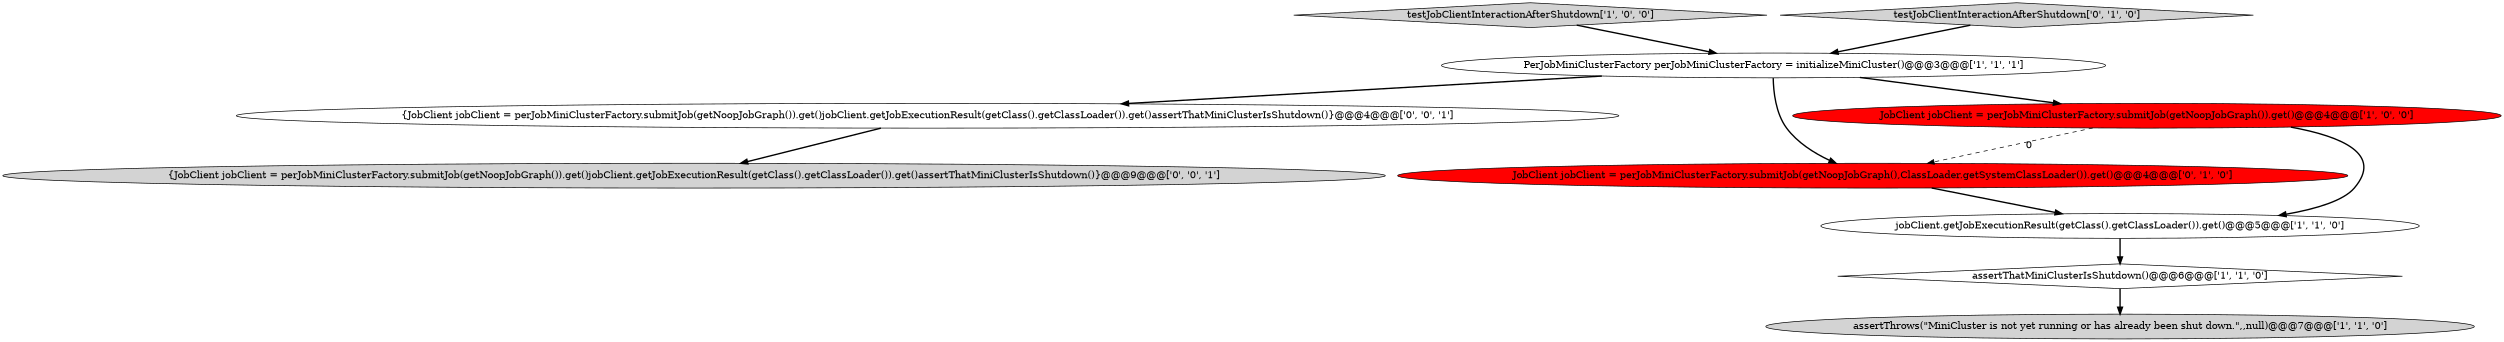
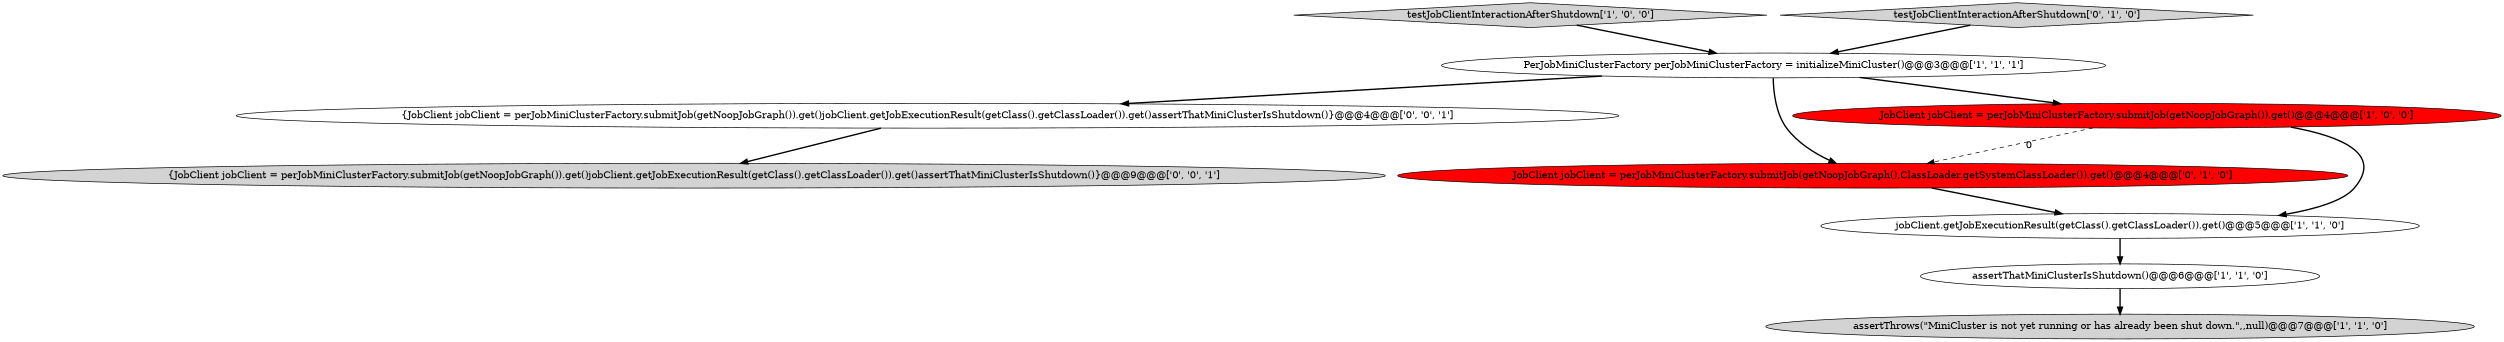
  digraph {
    node [fillcolor=white shape=ellipse style=filled]
    edge [style=bold]
    n1 [label="PerJobMiniClusterFactory perJobMiniClusterFactory = initializeMiniCluster()@@@3@@@['1', '1', '1']"]
    n2 [fillcolor=red label="JobClient jobClient = perJobMiniClusterFactory.submitJob(getNoopJobGraph(),ClassLoader.getSystemClassLoader()).get()@@@4@@@['0', '1', '0']"]
    n3 [label="{JobClient jobClient = perJobMiniClusterFactory.submitJob(getNoopJobGraph()).get()jobClient.getJobExecutionResult(getClass().getClassLoader()).get()assertThatMiniClusterIsShutdown()}@@@4@@@['0', '0', '1']"]
    n4 [fillcolor=red label="JobClient jobClient = perJobMiniClusterFactory.submitJob(getNoopJobGraph()).get()@@@4@@@['1', '0', '0']"]
    n5 [label="jobClient.getJobExecutionResult(getClass().getClassLoader()).get()@@@5@@@['1', '1', '0']"]
    n6 [fillcolor=lightgray label="{JobClient jobClient = perJobMiniClusterFactory.submitJob(getNoopJobGraph()).get()jobClient.getJobExecutionResult(getClass().getClassLoader()).get()assertThatMiniClusterIsShutdown()}@@@9@@@['0', '0', '1']"]
    n7 [fillcolor=lightgray label="testJobClientInteractionAfterShutdown['1', '0', '0']" shape=diamond]
    n8 [fillcolor=lightgray label="assertThrows(\"MiniCluster is not yet running or has already been shut down.\",,null)@@@7@@@['1', '1', '0']"]
-   n9 [label="assertThatMiniClusterIsShutdown()@@@6@@@['1', '1', '0']" shape=diamond]
+   n9 [label="assertThatMiniClusterIsShutdown()@@@6@@@['1', '1', '0']"]
    n10 [fillcolor=lightgray label="testJobClientInteractionAfterShutdown['0', '1', '0']" shape=diamond]
    n1 -> n2
    n1 -> n3
    n1 -> n4
    n2 -> n5
    n3 -> n6
    n4 -> n2 [label=0 style=dashed]
    n4 -> n5
    n5 -> n9
    n7 -> n1
    n9 -> n8
    n10 -> n1
  }
